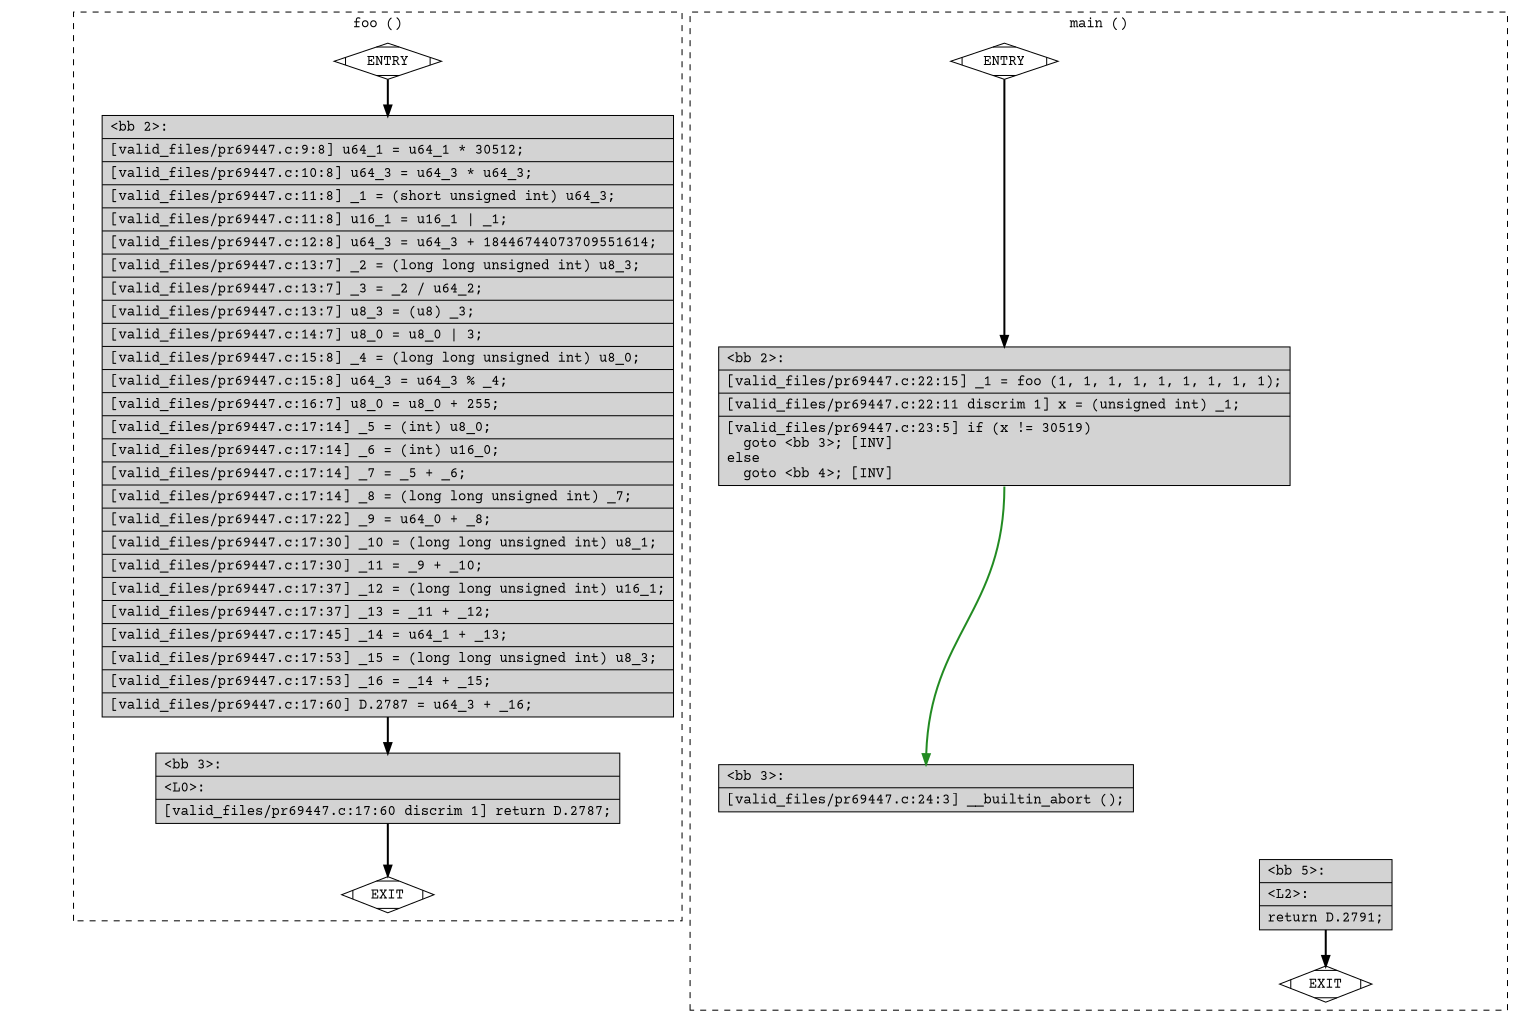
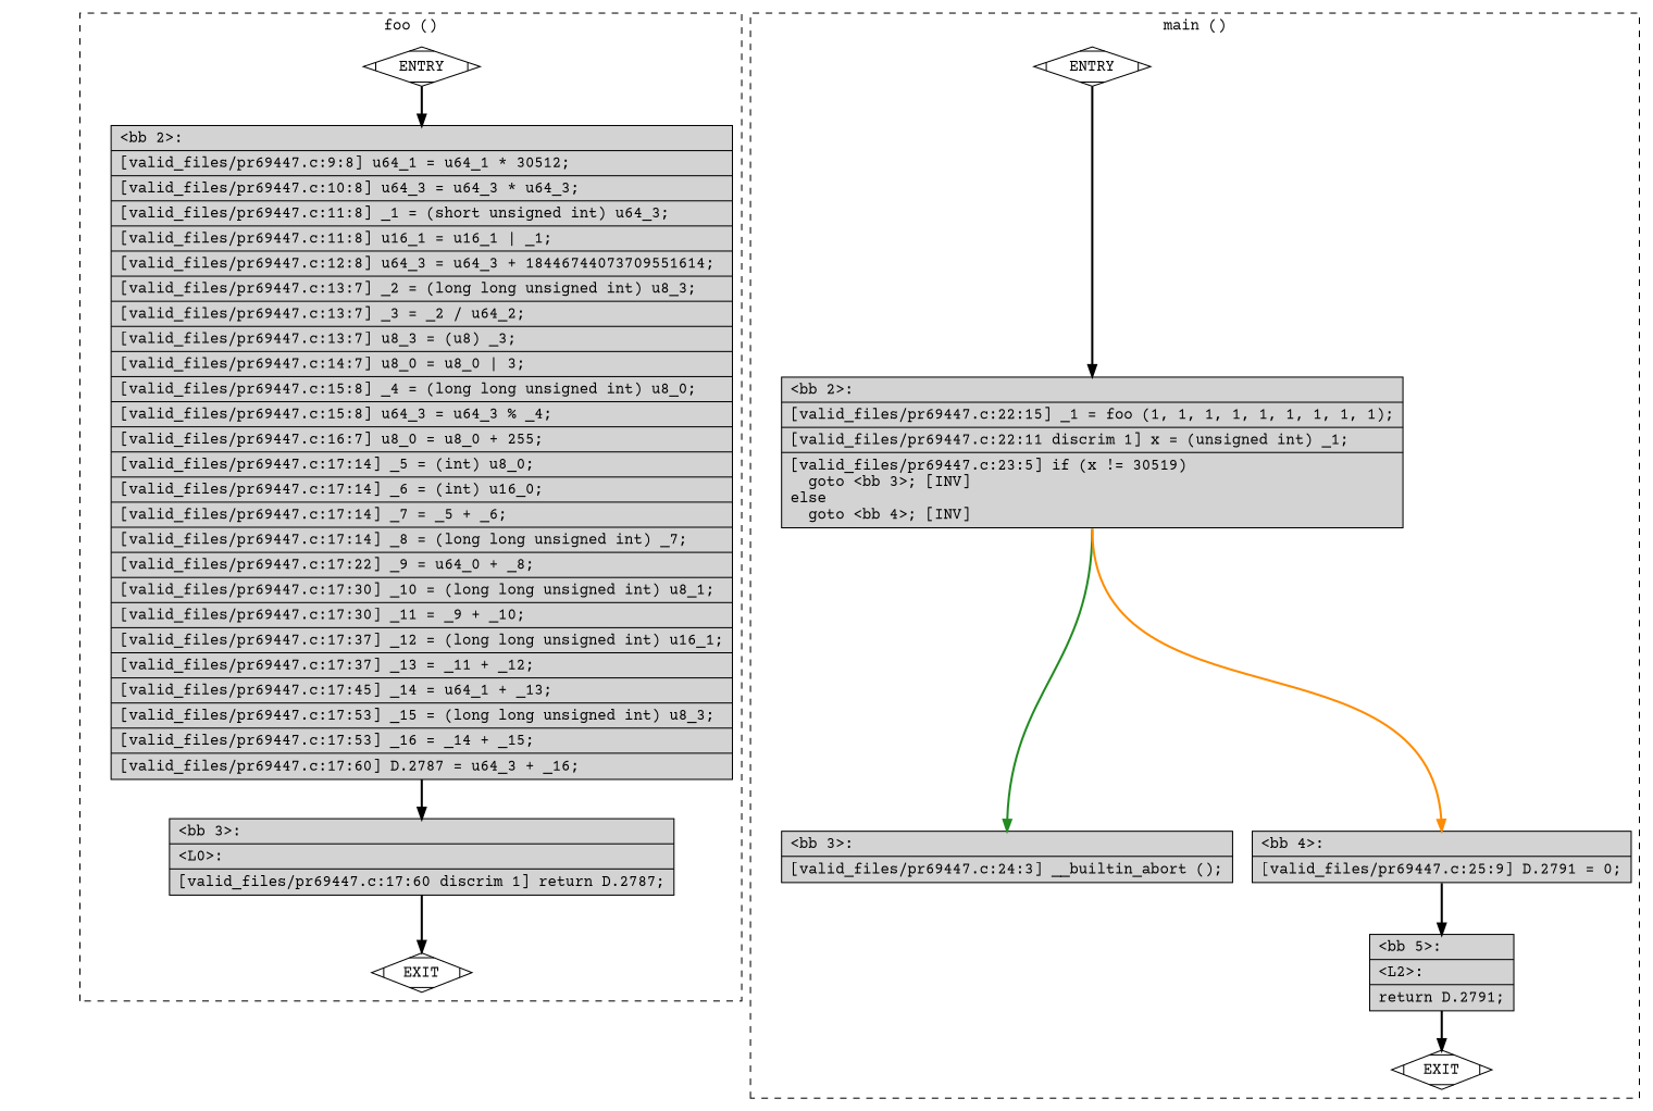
  digraph {
    fontname="Courier Prime"
    node [fillcolor=lightgrey shape=record style=filled fontname="Courier Prime"]
    edge [constraint=true headport=n style="solid,bold" tailport=s fontname="Courier Prime" color=black weight=100]
    n1 [fillcolor=white label=ENTRY shape=Mdiamond]
    n2 [fillcolor=white label=EXIT shape=Mdiamond]
    n3 [label="{\<bb\ 2\>:\l|[valid_files/pr69447.c:9:8]\ u64_1\ =\ u64_1\ *\ 30512;\l|[valid_files/pr69447.c:10:8]\ u64_3\ =\ u64_3\ *\ u64_3;\l|[valid_files/pr69447.c:11:8]\ _1\ =\ (short\ unsigned\ int)\ u64_3;\l|[valid_files/pr69447.c:11:8]\ u16_1\ =\ u16_1\ \|\ _1;\l|[valid_files/pr69447.c:12:8]\ u64_3\ =\ u64_3\ +\ 18446744073709551614;\l|[valid_files/pr69447.c:13:7]\ _2\ =\ (long\ long\ unsigned\ int)\ u8_3;\l|[valid_files/pr69447.c:13:7]\ _3\ =\ _2\ /\ u64_2;\l|[valid_files/pr69447.c:13:7]\ u8_3\ =\ (u8)\ _3;\l|[valid_files/pr69447.c:14:7]\ u8_0\ =\ u8_0\ \|\ 3;\l|[valid_files/pr69447.c:15:8]\ _4\ =\ (long\ long\ unsigned\ int)\ u8_0;\l|[valid_files/pr69447.c:15:8]\ u64_3\ =\ u64_3\ %\ _4;\l|[valid_files/pr69447.c:16:7]\ u8_0\ =\ u8_0\ +\ 255;\l|[valid_files/pr69447.c:17:14]\ _5\ =\ (int)\ u8_0;\l|[valid_files/pr69447.c:17:14]\ _6\ =\ (int)\ u16_0;\l|[valid_files/pr69447.c:17:14]\ _7\ =\ _5\ +\ _6;\l|[valid_files/pr69447.c:17:14]\ _8\ =\ (long\ long\ unsigned\ int)\ _7;\l|[valid_files/pr69447.c:17:22]\ _9\ =\ u64_0\ +\ _8;\l|[valid_files/pr69447.c:17:30]\ _10\ =\ (long\ long\ unsigned\ int)\ u8_1;\l|[valid_files/pr69447.c:17:30]\ _11\ =\ _9\ +\ _10;\l|[valid_files/pr69447.c:17:37]\ _12\ =\ (long\ long\ unsigned\ int)\ u16_1;\l|[valid_files/pr69447.c:17:37]\ _13\ =\ _11\ +\ _12;\l|[valid_files/pr69447.c:17:45]\ _14\ =\ u64_1\ +\ _13;\l|[valid_files/pr69447.c:17:53]\ _15\ =\ (long\ long\ unsigned\ int)\ u8_3;\l|[valid_files/pr69447.c:17:53]\ _16\ =\ _14\ +\ _15;\l|[valid_files/pr69447.c:17:60]\ D.2787\ =\ u64_3\ +\ _16;\l}"]
    n4 [label="{\<bb\ 3\>:\l|\<L0\>:\l|[valid_files/pr69447.c:17:60\ discrim\ 1]\ return\ D.2787;\l}"]
    n5 [fillcolor=white label=ENTRY shape=Mdiamond]
    n6 [fillcolor=white label=EXIT shape=Mdiamond]
    n7 [label="{\<bb\ 2\>:\l|[valid_files/pr69447.c:22:15]\ _1\ =\ foo\ (1,\ 1,\ 1,\ 1,\ 1,\ 1,\ 1,\ 1,\ 1);\l|[valid_files/pr69447.c:22:11\ discrim\ 1]\ x\ =\ (unsigned\ int)\ _1;\l|[valid_files/pr69447.c:23:5]\ if\ (x\ !=\ 30519)\l\ \ goto\ \<bb\ 3\>;\ [INV]\lelse\l\ \ goto\ \<bb\ 4\>;\ [INV]\l}"]
    n8 [label="{\<bb\ 3\>:\l|[valid_files/pr69447.c:24:3]\ __builtin_abort\ ();\l}"]
+   n9 [label="{\<bb\ 4\>:\l|[valid_files/pr69447.c:25:9]\ D.2791\ =\ 0;\l}"]
    n10 [label="{\<bb\ 5\>:\l|\<L2\>:\l|return\ D.2791;\l}"]
    subgraph cluster_1 {
      color=black
      label="foo ()"
      style=dashed
      n1
      n2
      n3
      n4
    }
    subgraph cluster_2 {
      color=black
      label="main ()"
      style=dashed
      n5
      n6
      n7
      n8
+     n9
      n10
    }
    n1 -> n2 [style=invis color="" weight=""]
    n1 -> n3
    n3 -> n4
    n4 -> n2 [weight=10]
    n5 -> n6 [style=invis color="" weight=""]
    n5 -> n7
    n7 -> n8 [color=forestgreen weight=10]
+   n7 -> n9 [color=darkorange weight=10]
+   n9 -> n10
    n10 -> n6 [weight=10]
  }
